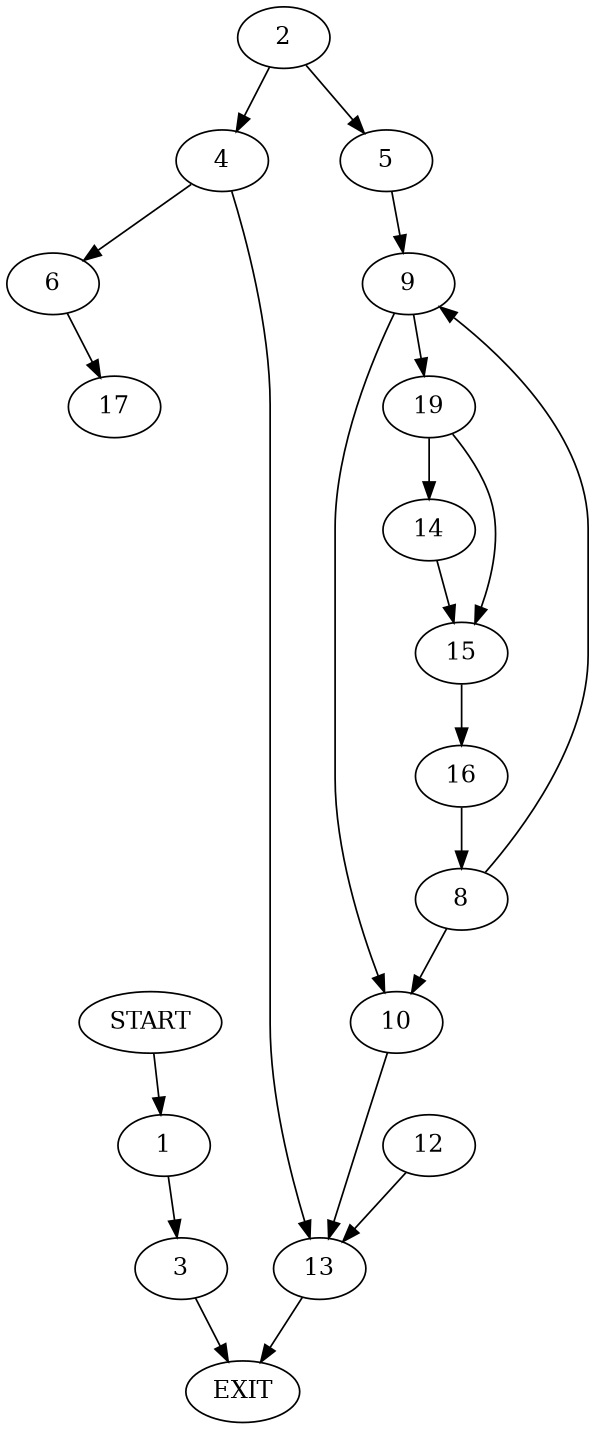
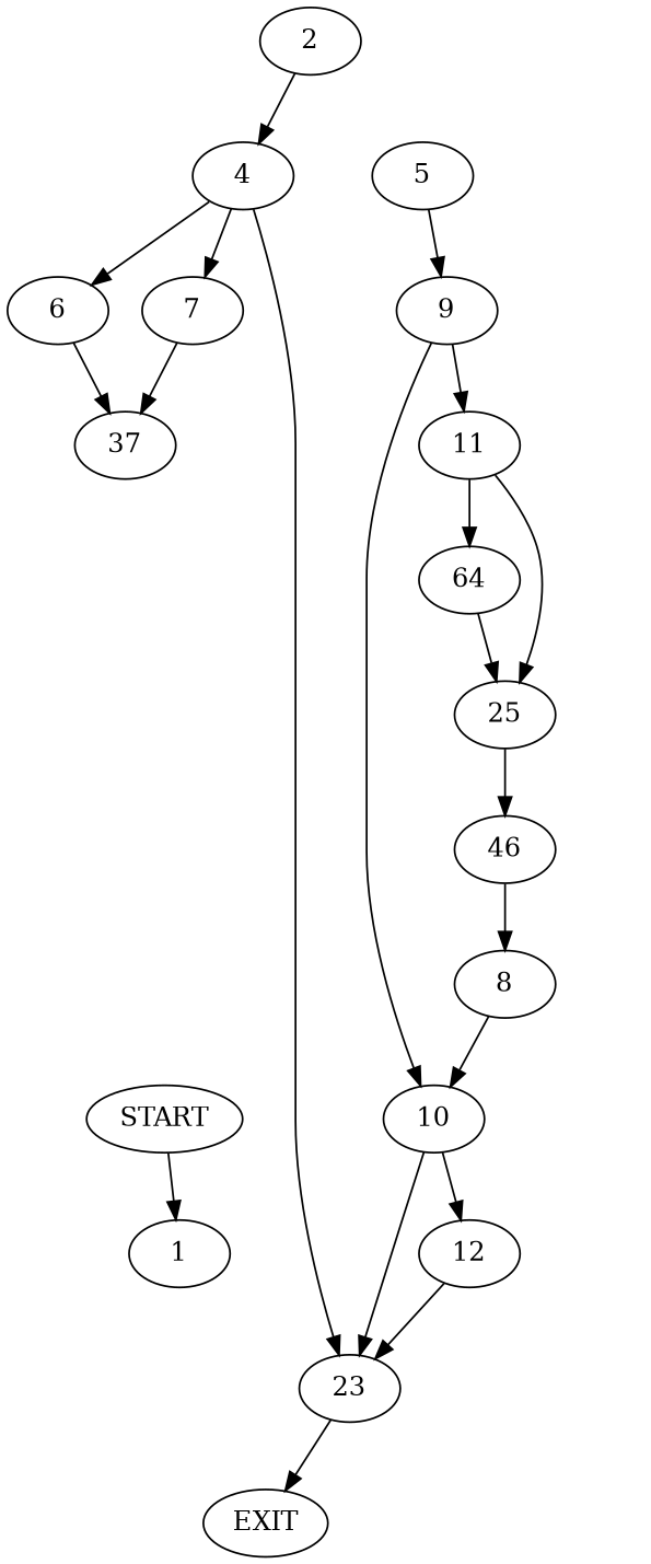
  digraph {
    n1 [label=START]
    1
-   3
    n4 [label=EXIT]
    2
    4
    5
    6
-   13
+   7
+   13 [label=23]
    9
-   17
+   17 [label=37]
    8
    10
-   11 [label=19]
+   11
    12
-   14
-   15
-   16
+   14 [label=64]
+   15 [label=25]
+   16 [label=46]
    n1 -> 1
-   1 -> 3
-   3 -> n4
    2 -> 4
-   2 -> 5
    4 -> 6
+   4 -> 7
    4 -> 13
    5 -> 9
    6 -> 17
+   7 -> 17
    13 -> n4
    9 -> 10
    9 -> 11
-   8 -> 9
    8 -> 10
    10 -> 13
+   10 -> 12
    11 -> 14
    11 -> 15
    12 -> 13
    14 -> 15
    15 -> 16
    16 -> 8
  }
